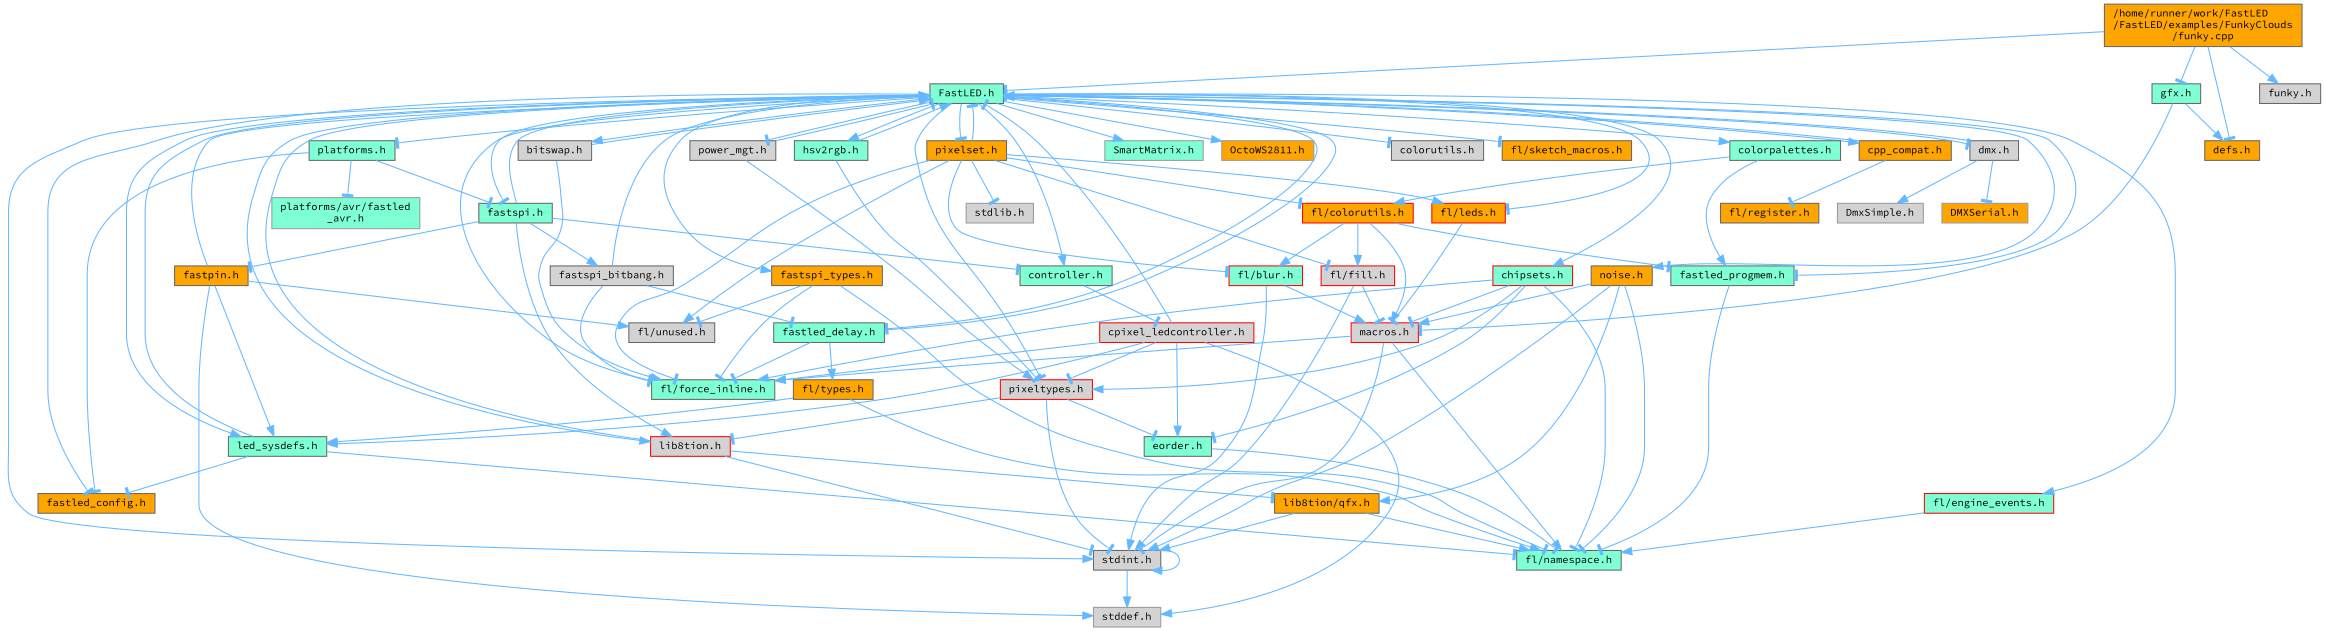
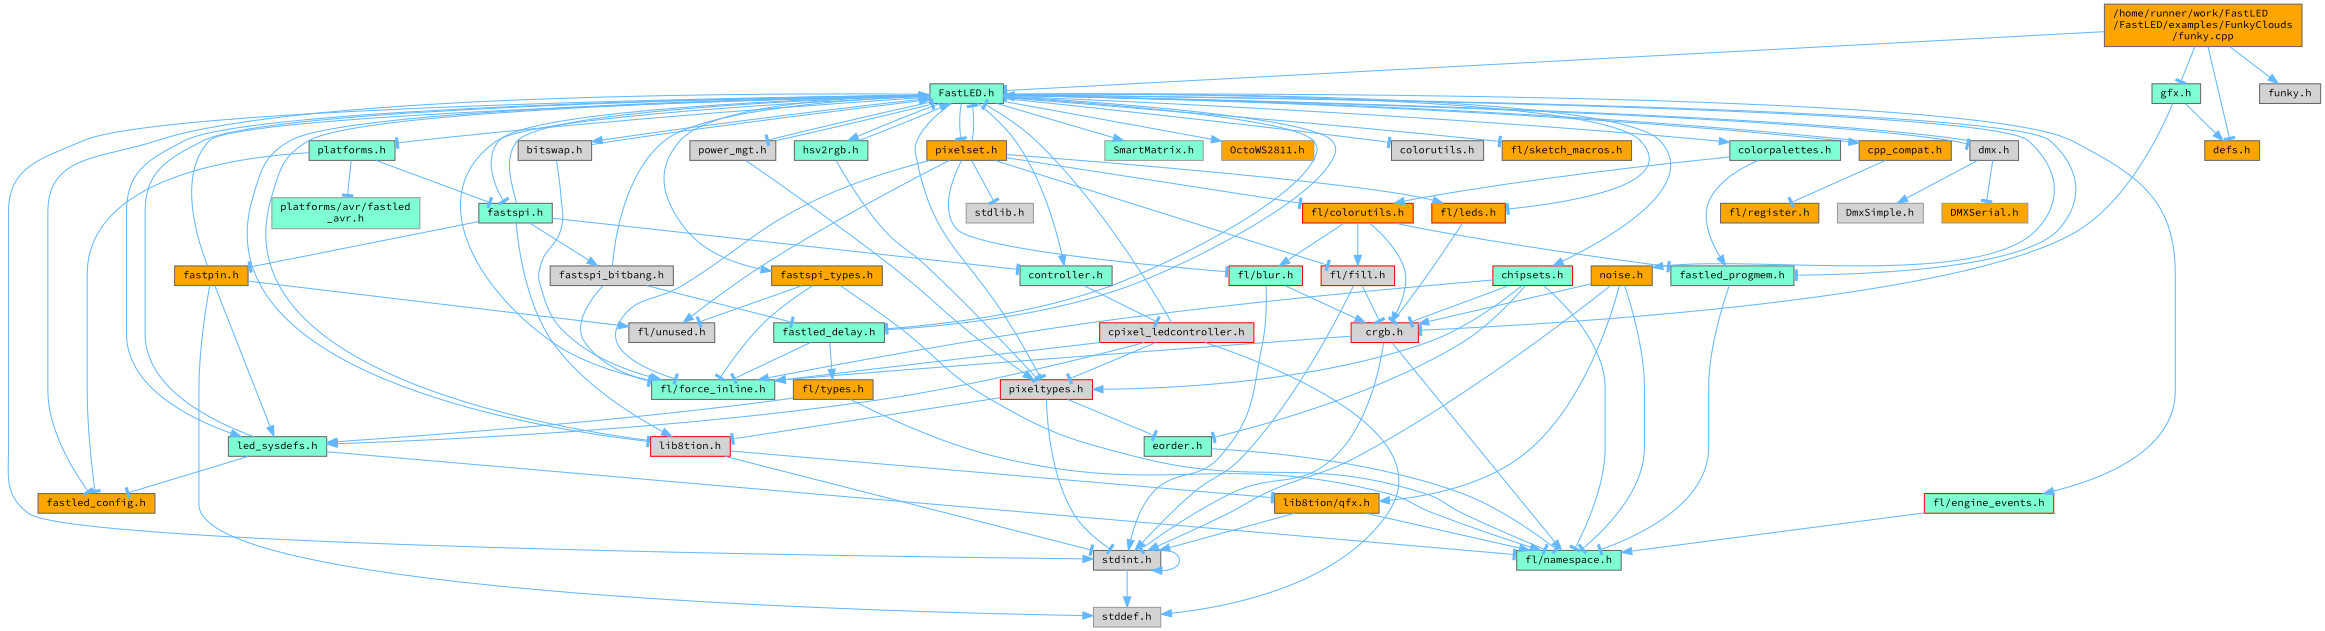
  digraph {
    fontname="Source Code Pro"
    node [color=grey40 fillcolor=aquamarine fontname="Source Code Pro" fontsize=10 shape=box style=filled]
    edge [arrowhead=normal color=steelblue1 fontname="Source Code Pro" fontsize=10 labelfontname=Helvetica labelfontsize=10 style=solid]
    n1 [color=gray40 fillcolor=orange fontcolor=black height=0.2 label="/home/runner/work/FastLED\l/FastLED/examples/FunkyClouds\l/funky.cpp" width=0.4]
    n2 [height=0.2 label="FastLED.h" width=0.4]
    n3 [fillcolor=orange height=0.2 label="defs.h" width=0.4]
    n4 [fillcolor=lightgrey height=0.2 label="funky.h" width=0.4]
    n5 [height=0.2 label="gfx.h" width=0.4]
    n6 [fillcolor=lightgrey height=0.2 label="stdint.h" width=0.4]
    n7 [color=grey60 height=0.2 label="SmartMatrix.h" width=0.4]
    n8 [color=grey60 fillcolor=orange height=0.2 label="OctoWS2811.h" width=0.4]
    n9 [height=0.2 label="fl/force_inline.h" width=0.4]
    n10 [fillcolor=orange height=0.2 label="cpp_compat.h" width=0.4]
    n11 [fillcolor=orange height=0.2 label="fastled_config.h" width=0.4]
    n12 [height=0.2 label="led_sysdefs.h" width=0.4]
    n13 [height=0.2 label="fastled_delay.h" width=0.4]
    n14 [fillcolor=lightgrey height=0.2 label="bitswap.h" width=0.4]
    n15 [height=0.2 label="controller.h" width=0.4]
    n16 [color=red fillcolor=lightgrey height=0.2 label="pixeltypes.h" width=0.4]
    n17 [color=red fillcolor=lightgrey height=0.2 label="lib8tion.h" width=0.4]
    n18 [fillcolor=orange height=0.2 label="fastspi_types.h" width=0.4]
    n19 [fillcolor=lightgrey height=0.2 label="dmx.h" width=0.4]
    n20 [height=0.2 label="platforms.h" width=0.4]
    n21 [height=0.2 label="fastled_progmem.h" width=0.4]
    n22 [height=0.2 label="hsv2rgb.h" width=0.4]
    n23 [fillcolor=lightgrey height=0.2 label="colorutils.h" width=0.4]
    n24 [fillcolor=orange height=0.2 label="pixelset.h" width=0.4]
    n25 [height=0.2 label="colorpalettes.h" width=0.4]
    n26 [fillcolor=orange height=0.2 label="noise.h" width=0.4]
    n27 [fillcolor=lightgrey height=0.2 label="power_mgt.h" width=0.4]
    n28 [height=0.2 label="fastspi.h" width=0.4]
    n29 [color=red height=0.2 label="chipsets.h" width=0.4]
    n30 [color=red height=0.2 label="fl/engine_events.h" width=0.4]
    n31 [color=red fillcolor=orange height=0.2 label="fl/leds.h" width=0.4]
    n32 [fillcolor=orange height=0.2 label="fl/sketch_macros.h" width=0.4]
-   n33 [color=red fillcolor=lightgrey height=0.2 label="macros.h" width=0.4]
+   n33 [color=red fillcolor=lightgrey height=0.2 label="crgb.h" width=0.4]
    n34 [color=grey60 fillcolor=lightgrey height=0.2 label="stddef.h" width=0.4]
    n35 [fillcolor=orange height=0.2 label="fl/register.h" width=0.4]
    n36 [height=0.2 label="fl/namespace.h" width=0.4]
    n37 [fillcolor=orange height=0.2 label="fl/types.h" width=0.4]
    n38 [color=red fillcolor=lightgrey height=0.2 label="cpixel_ledcontroller.h" width=0.4]
    n39 [height=0.2 label="eorder.h" width=0.4]
    n40 [fillcolor=orange height=0.2 label="lib8tion/qfx.h" width=0.4]
    n41 [fillcolor=orange height=0.2 label="fastpin.h" width=0.4]
    n42 [fillcolor=lightgrey height=0.2 label="fl/unused.h" width=0.4]
    n43 [color=grey60 fillcolor=lightgrey height=0.2 label="DmxSimple.h" width=0.4]
    n44 [color=grey60 fillcolor=orange height=0.2 label="DMXSerial.h" width=0.4]
    n45 [color=grey60 height=0.2 label="platforms/avr/fastled\l_avr.h" width=0.4]
    n46 [color=red fillcolor=orange height=0.2 label="fl/colorutils.h" width=0.4]
    n47 [color=red height=0.2 label="fl/blur.h" width=0.4]
    n48 [color=red fillcolor=lightgrey height=0.2 label="fl/fill.h" width=0.4]
    n49 [color=grey60 fillcolor=lightgrey height=0.2 label="stdlib.h" width=0.4]
    n50 [fillcolor=lightgrey height=0.2 label="fastspi_bitbang.h" width=0.4]
    n1 -> n2 [arrowhead=tee]
    n1 -> n3 [arrowhead=tee]
    n1 -> n4
    n1 -> n5 [arrowhead=tee]
    n2 -> n6
    n2 -> n7
    n2 -> n8
    n2 -> n9 [arrowhead=tee]
    n2 -> n10
    n2 -> n11 [arrowhead=tee]
    n2 -> n12
    n2 -> n13 [arrowhead=tee]
    n2 -> n14
    n2 -> n15
    n2 -> n16 [arrowhead=tee]
-   n2 -> n17
+   n2 -> n17 [arrowhead=tee]
    n2 -> n18
    n2 -> n19 [arrowhead=tee]
    n2 -> n20 [arrowhead=tee]
    n2 -> n21 [arrowhead=tee]
    n2 -> n22
    n2 -> n23 [arrowhead=tee]
    n2 -> n24 [arrowhead=tee]
    n2 -> n25
    n2 -> n26
    n2 -> n27 [arrowhead=tee]
    n2 -> n28 [arrowhead=tee]
    n2 -> n29
    n2 -> n30
    n2 -> n31 [arrowhead=tee]
    n2 -> n32 [arrowhead=tee]
    n5 -> n3
    n5 -> n33 [arrowhead=tee]
    n6 -> n6
    n6 -> n34
    n10 -> n2
    n10 -> n35 [arrowhead=tee]
    n12 -> n2
    n12 -> n11 [arrowhead=tee]
    n12 -> n36 [arrowhead=tee]
    n13 -> n2
    n13 -> n9 [arrowhead=tee]
    n13 -> n37
    n14 -> n2
    n14 -> n9
    n15 -> n38 [arrowhead=tee]
    n16 -> n6 [arrowhead=tee]
    n16 -> n17 [arrowhead=tee]
    n16 -> n39 [arrowhead=tee]
    n17 -> n2
    n17 -> n6 [arrowhead=tee]
    n17 -> n40 [arrowhead=tee]
    n18 -> n9 [arrowhead=tee]
    n18 -> n36 [arrowhead=tee]
    n18 -> n42 [arrowhead=tee]
    n19 -> n2 [arrowhead=tee]
    n19 -> n43
    n19 -> n44 [arrowhead=tee]
    n20 -> n11 [arrowhead=tee]
    n20 -> n28 [arrowhead=tee]
    n20 -> n45 [arrowhead=tee]
    n21 -> n36 [arrowhead=tee]
    n22 -> n2
    n22 -> n16 [arrowhead=tee]
    n24 -> n2 [arrowhead=tee]
    n24 -> n9 [arrowhead=tee]
    n24 -> n31
    n24 -> n42
    n24 -> n46 [arrowhead=tee]
    n24 -> n47 [arrowhead=tee]
    n24 -> n48 [arrowhead=tee]
    n24 -> n49 [arrowhead=tee]
    n25 -> n21
    n25 -> n46
    n26 -> n6
    n26 -> n33
    n26 -> n36 [arrowhead=tee]
    n26 -> n40
    n27 -> n2 [arrowhead=tee]
    n27 -> n16
    n28 -> n2
    n28 -> n15 [arrowhead=tee]
    n28 -> n17
    n28 -> n41 [arrowhead=tee]
    n28 -> n50
    n29 -> n9
    n29 -> n16
    n29 -> n33 [arrowhead=tee]
    n29 -> n36 [arrowhead=tee]
    n29 -> n39 [arrowhead=tee]
    n30 -> n36
    n31 -> n33 [arrowhead=tee]
    n33 -> n6 [arrowhead=tee]
    n33 -> n9
    n33 -> n36
    n37 -> n12
    n37 -> n36
    n38 -> n2 [arrowhead=tee]
    n38 -> n9
    n38 -> n12
    n38 -> n16 [arrowhead=tee]
    n38 -> n34
-   n38 -> n39
    n39 -> n36 [arrowhead=tee]
    n40 -> n6
    n40 -> n36
    n41 -> n2
    n41 -> n12
    n41 -> n34
    n41 -> n42
    n46 -> n21 [arrowhead=tee]
    n46 -> n33
    n46 -> n47
    n46 -> n48
    n47 -> n6
    n47 -> n33
    n48 -> n6
    n48 -> n33 [arrowhead=tee]
    n50 -> n2
    n50 -> n9 [arrowhead=tee]
    n50 -> n13 [arrowhead=tee]
  }
